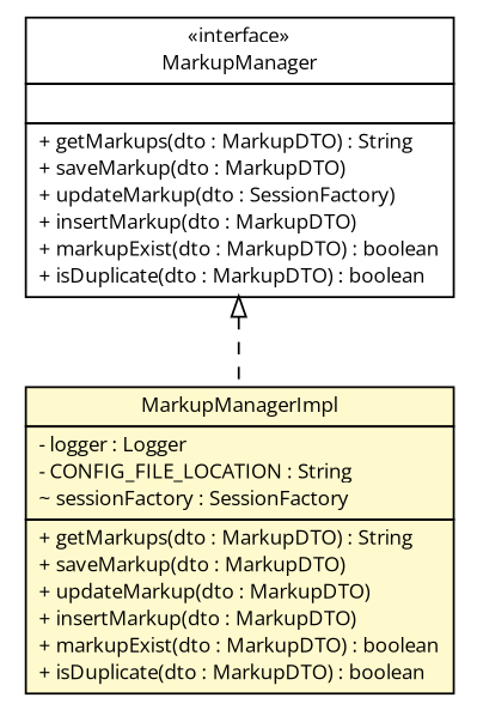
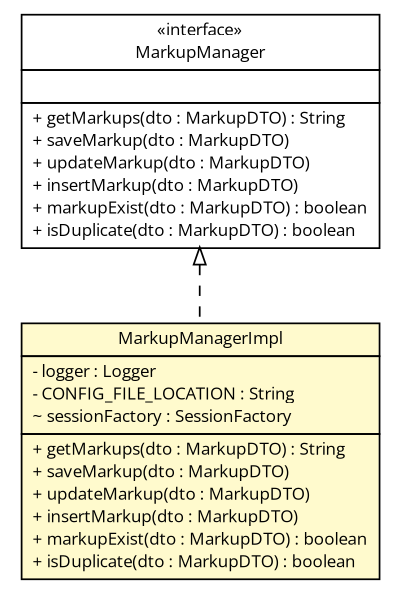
  digraph {
    fontname="Open Sans"
    node [fontcolor=black fontname="Open Sans" fontsize=10.0 shape=plaintext]
-   n1 [label=<<table border="0" cellborder="1" cellspacing="0" cellpadding="2" port="p" href="./MarkupManager.html"> 		<tr><td><table border="0" cellspacing="0" cellpadding="1"> 			<tr><td> &laquo;interface&raquo; </td></tr> 			<tr><td> MarkupManager </td></tr> 		</table></td></tr> 		<tr><td><table border="0" cellspacing="0" cellpadding="1"> 			<tr><td align="left">  </td></tr> 		</table></td></tr> 		<tr><td><table border="0" cellspacing="0" cellpadding="1"> 			<tr><td align="left"> + getMarkups(dto : MarkupDTO) : String </td></tr> 			<tr><td align="left"> + saveMarkup(dto : MarkupDTO) </td></tr> 			<tr><td align="left"> + updateMarkup(dto : SessionFactory) </td></tr> 			<tr><td align="left"> + insertMarkup(dto : MarkupDTO) </td></tr> 			<tr><td align="left"> + markupExist(dto : MarkupDTO) : boolean </td></tr> 			<tr><td align="left"> + isDuplicate(dto : MarkupDTO) : boolean </td></tr> 		</table></td></tr> 		</table>>]
+   n1 [label=<<table border="0" cellborder="1" cellspacing="0" cellpadding="2" port="p" href="./MarkupManager.html"> 		<tr><td><table border="0" cellspacing="0" cellpadding="1"> 			<tr><td> &laquo;interface&raquo; </td></tr> 			<tr><td> MarkupManager </td></tr> 		</table></td></tr> 		<tr><td><table border="0" cellspacing="0" cellpadding="1"> 			<tr><td align="left">  </td></tr> 		</table></td></tr> 		<tr><td><table border="0" cellspacing="0" cellpadding="1"> 			<tr><td align="left"> + getMarkups(dto : MarkupDTO) : String </td></tr> 			<tr><td align="left"> + saveMarkup(dto : MarkupDTO) </td></tr> 			<tr><td align="left"> + updateMarkup(dto : MarkupDTO) </td></tr> 			<tr><td align="left"> + insertMarkup(dto : MarkupDTO) </td></tr> 			<tr><td align="left"> + markupExist(dto : MarkupDTO) : boolean </td></tr> 			<tr><td align="left"> + isDuplicate(dto : MarkupDTO) : boolean </td></tr> 		</table></td></tr> 		</table>>]
    n2 [label=<<table border="0" cellborder="1" cellspacing="0" cellpadding="2" port="p" bgcolor="lemonChiffon" href="./MarkupManagerImpl.html"> 		<tr><td><table border="0" cellspacing="0" cellpadding="1"> 			<tr><td> MarkupManagerImpl </td></tr> 		</table></td></tr> 		<tr><td><table border="0" cellspacing="0" cellpadding="1"> 			<tr><td align="left"> - logger : Logger </td></tr> 			<tr><td align="left"> - CONFIG_FILE_LOCATION : String </td></tr> 			<tr><td align="left"> ~ sessionFactory : SessionFactory </td></tr> 		</table></td></tr> 		<tr><td><table border="0" cellspacing="0" cellpadding="1"> 			<tr><td align="left"> + getMarkups(dto : MarkupDTO) : String </td></tr> 			<tr><td align="left"> + saveMarkup(dto : MarkupDTO) </td></tr> 			<tr><td align="left"> + updateMarkup(dto : MarkupDTO) </td></tr> 			<tr><td align="left"> + insertMarkup(dto : MarkupDTO) </td></tr> 			<tr><td align="left"> + markupExist(dto : MarkupDTO) : boolean </td></tr> 			<tr><td align="left"> + isDuplicate(dto : MarkupDTO) : boolean </td></tr> 		</table></td></tr> 		</table>>]
    n1 -> n2 [arrowtail=empty dir=back fontname="Open Sans" fontsize=10 headport=p labelfontname=Helvetica labelfontsize=10 style=dashed tailport=p]
  }
